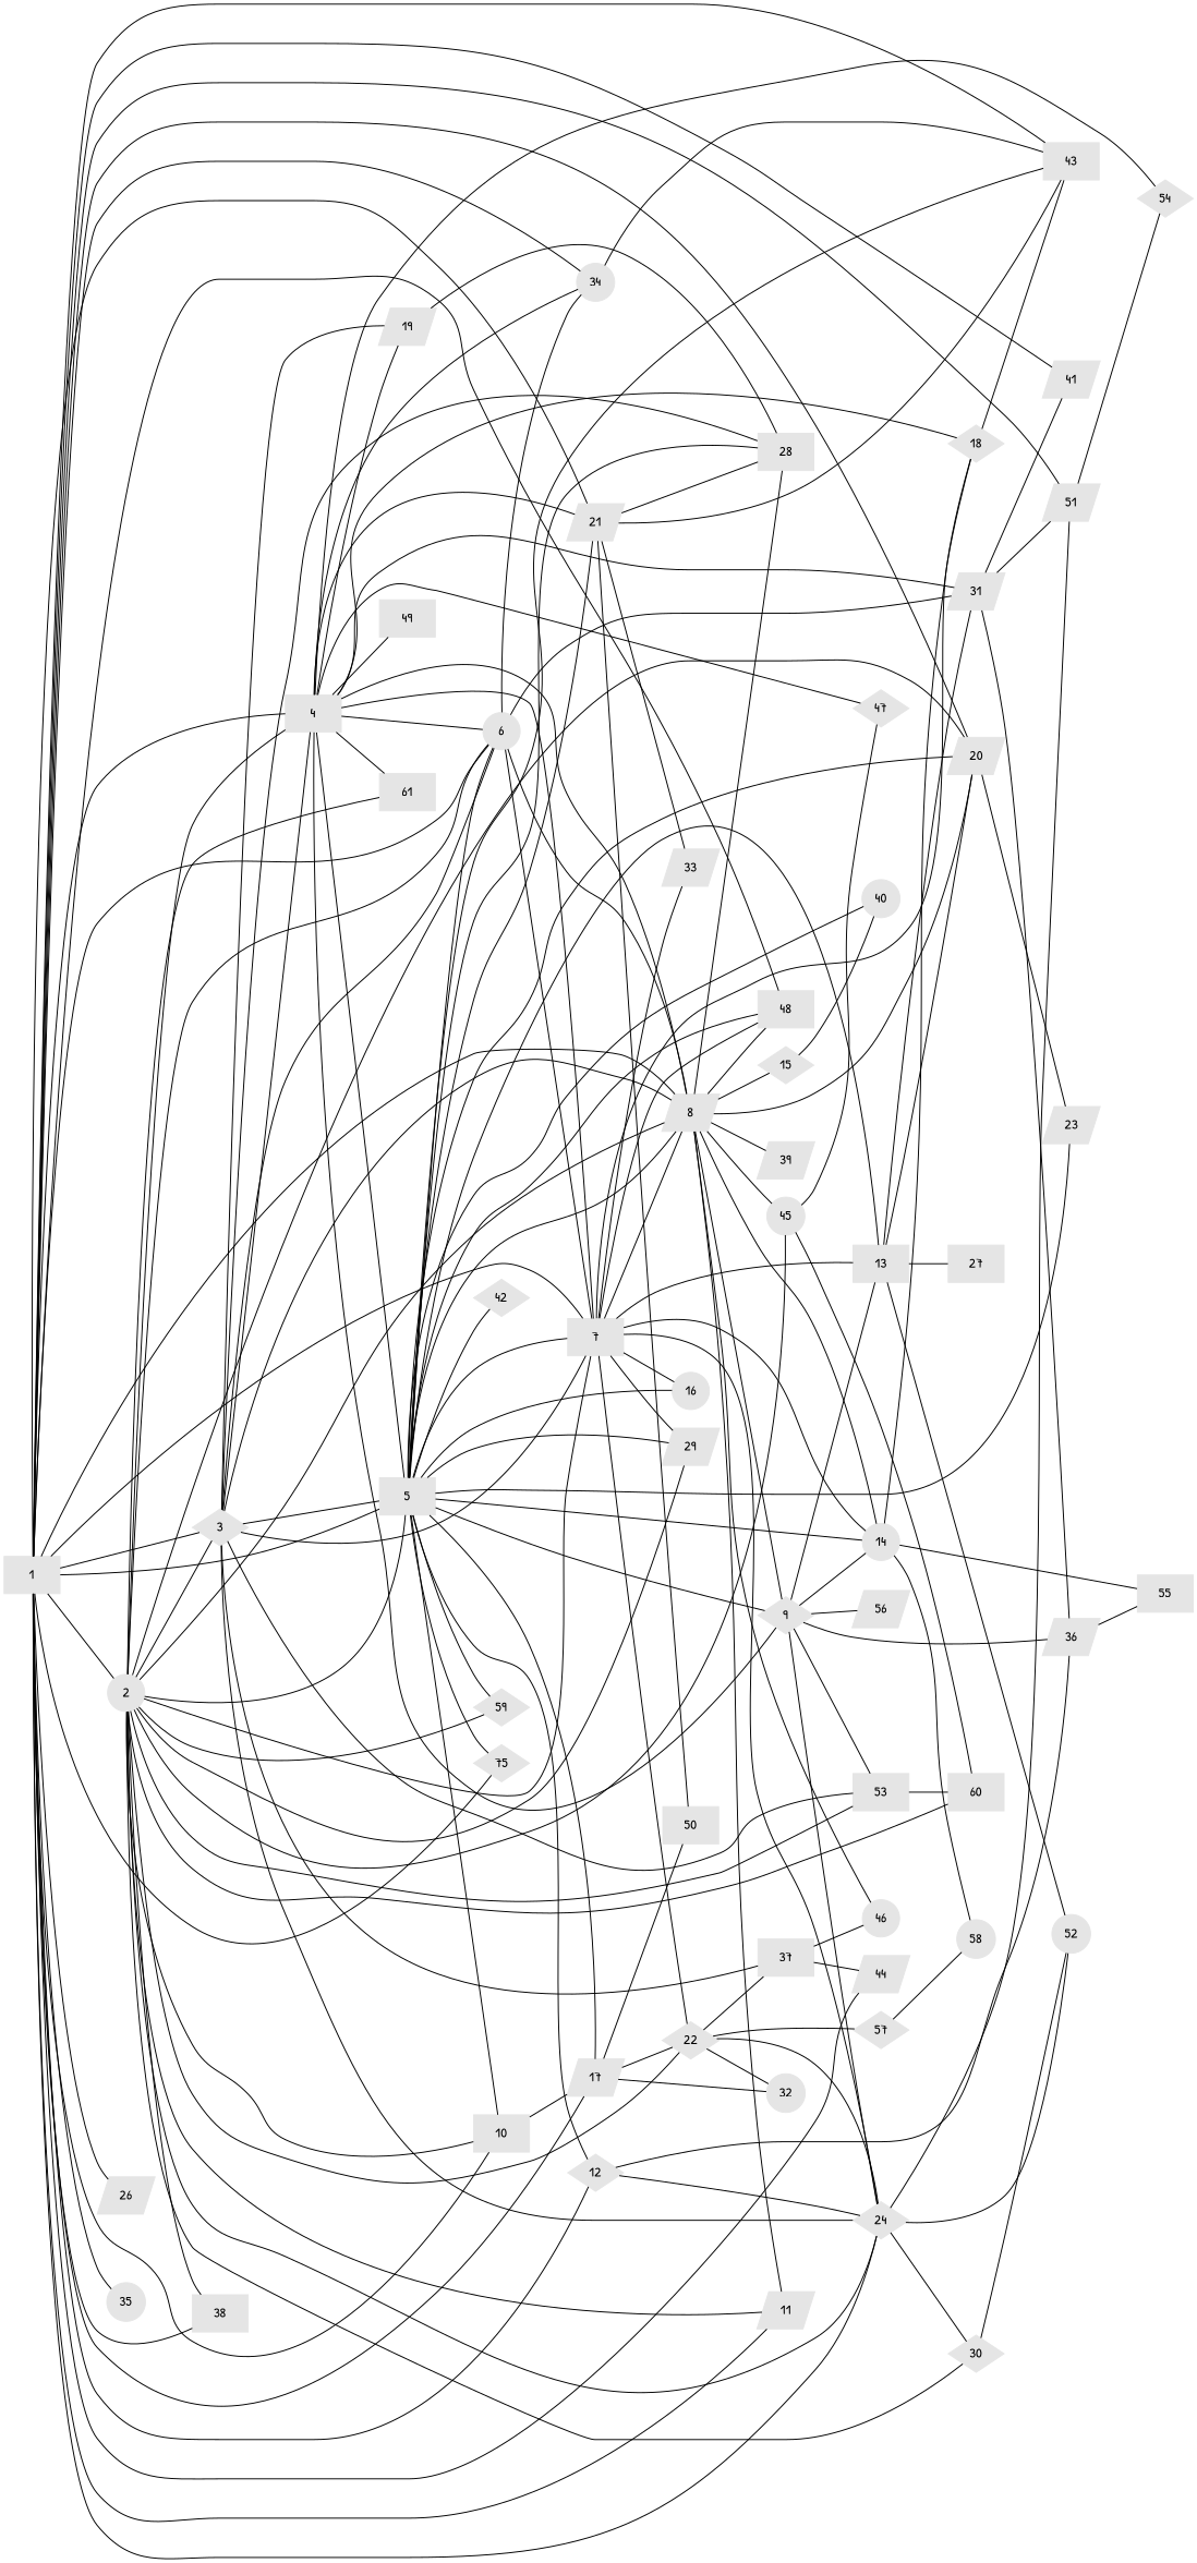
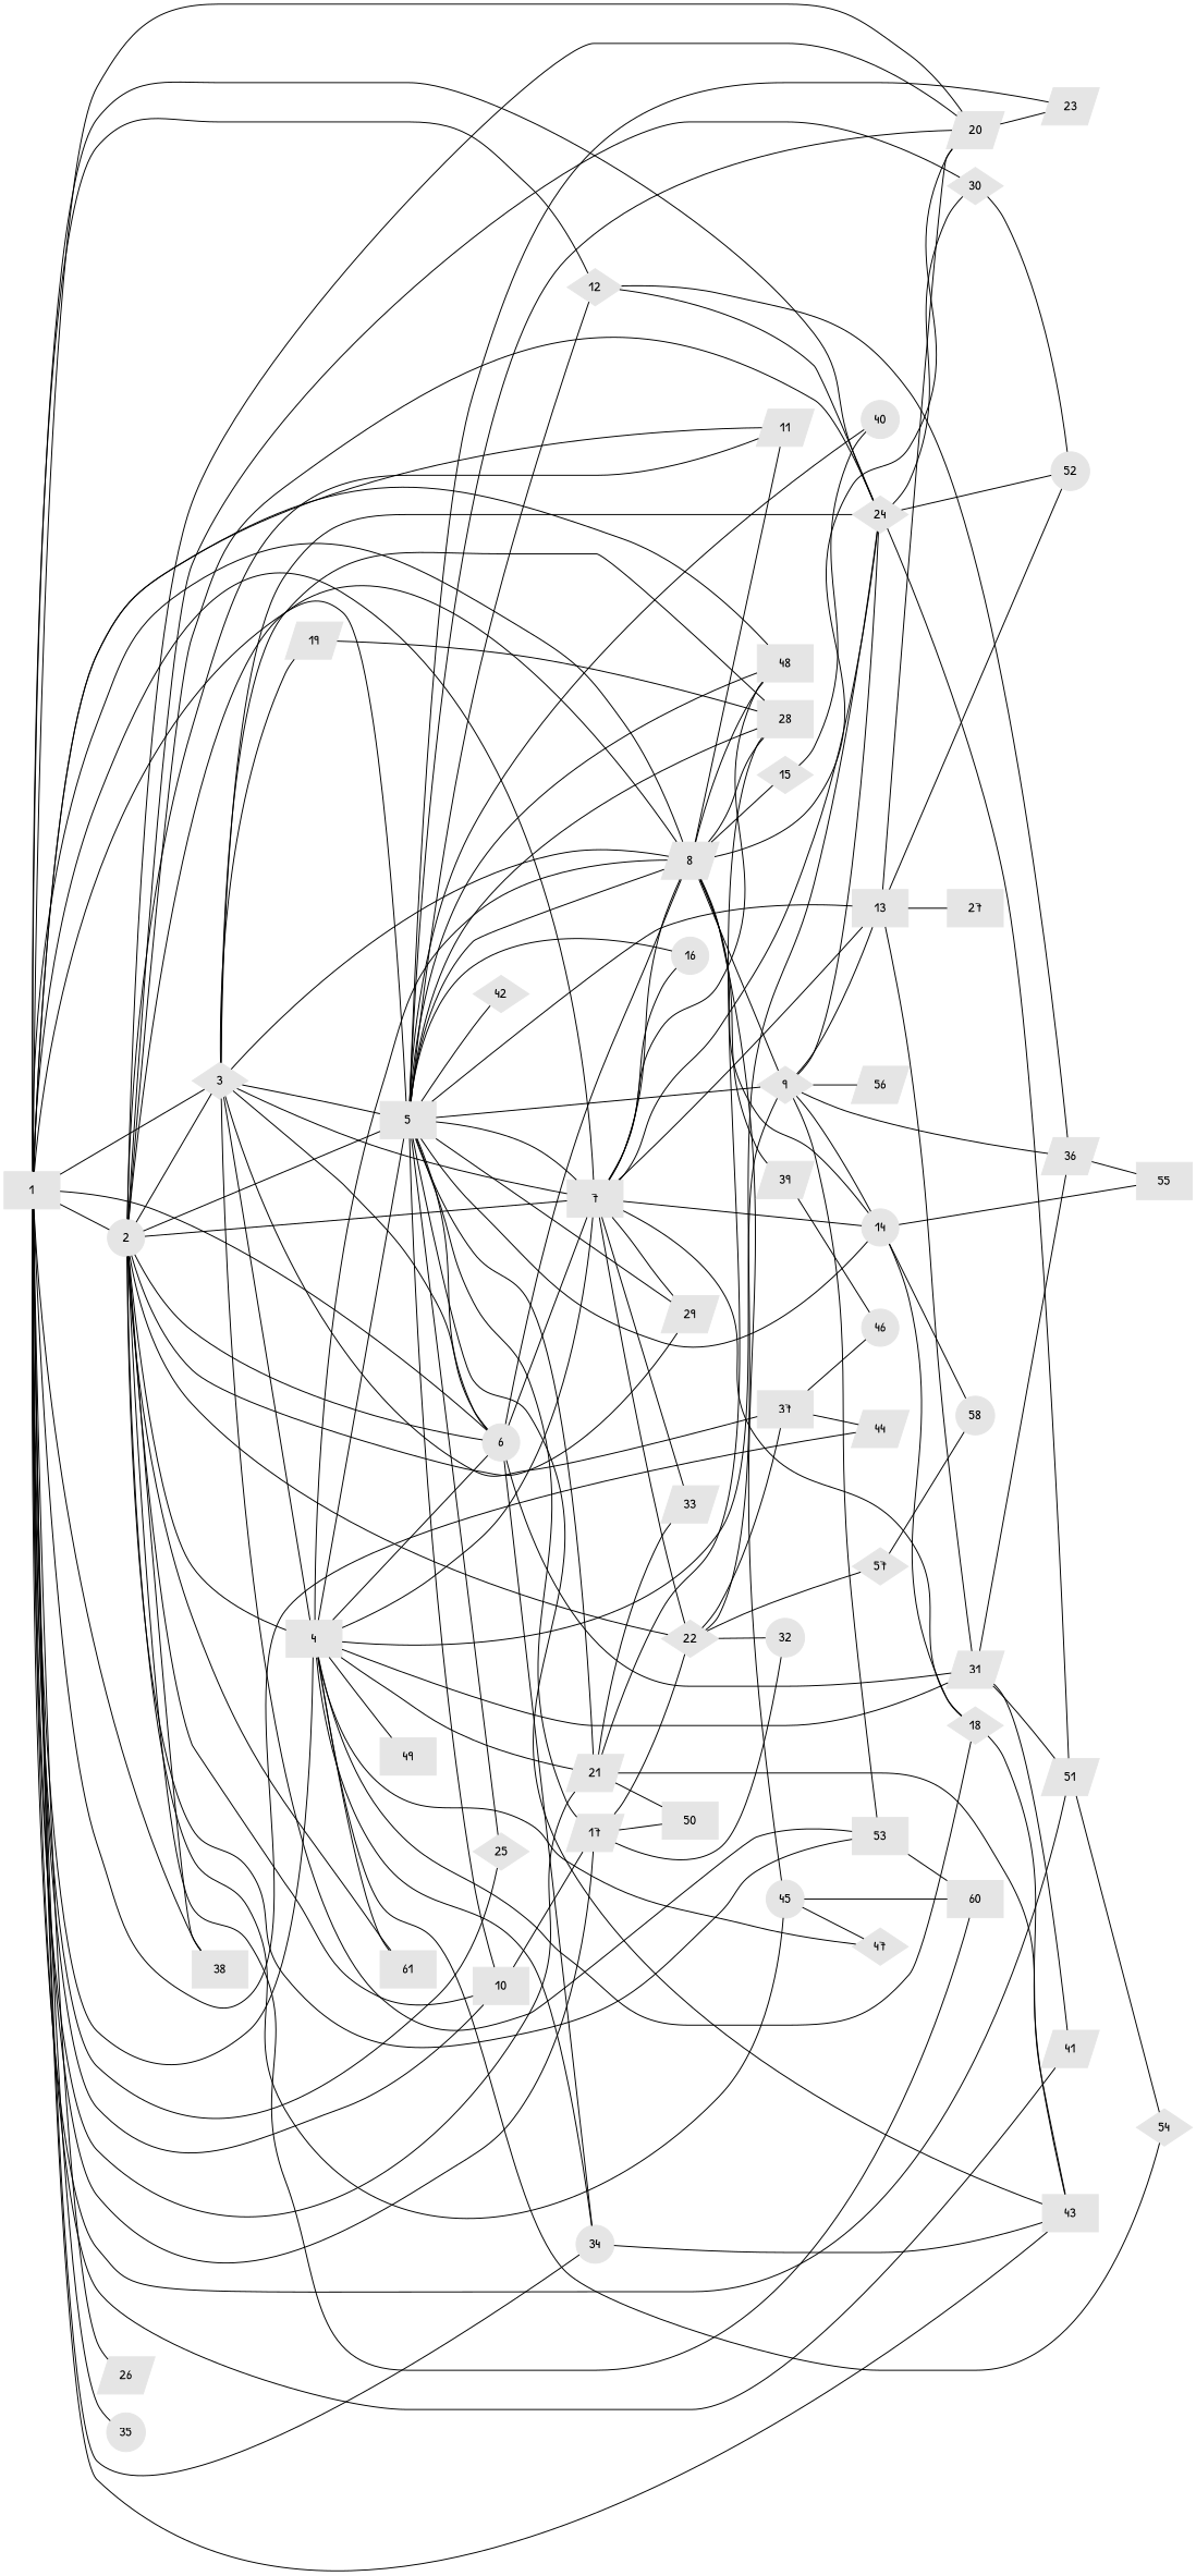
  graph {
    fontname="Patrick Hand"
    rankdir=LR
    node [color=gray90 fontname="Patrick Hand" shape=box style=filled]
    edge [fontname="Patrick Hand" weight=1.0]
    2 [shape=circle]
    1
    3 [shape=diamond]
    4
    5
    6 [shape=circle]
    7
    8 [shape=parallelogram]
    10
    11 [shape=parallelogram]
    12 [shape=diamond]
    17 [shape=parallelogram]
    20 [shape=parallelogram]
    21 [shape=parallelogram]
    24 [shape=diamond]
-   25 [shape=diamond label=75]
+   25 [shape=diamond]
    26 [shape=parallelogram]
    34 [shape=circle]
    35 [shape=circle]
    38
    41 [shape=parallelogram]
    43
    44 [shape=parallelogram]
    48
    51 [shape=parallelogram]
    22 [shape=diamond]
    29 [shape=parallelogram]
    30 [shape=diamond]
    45 [shape=circle]
    53
-   59 [shape=diamond]
    60
    61
    19 [shape=parallelogram]
    28
    37
    9 [shape=diamond]
    18 [shape=diamond]
    31 [shape=parallelogram]
    47 [shape=diamond]
    49
    54 [shape=diamond]
    13
    14 [shape=circle]
    16 [shape=circle]
    23 [shape=parallelogram]
    40 [shape=circle]
    42 [shape=diamond]
    33 [shape=parallelogram]
    15 [shape=diamond]
    39 [shape=parallelogram]
    46 [shape=circle]
    36 [shape=parallelogram]
    32 [shape=circle]
    50
    57 [shape=diamond]
    52 [shape=circle]
    56 [shape=parallelogram]
    27
    55
    58 [shape=circle]
    2 -- 3 [weight=2.0]
    2 -- 4
    2 -- 5 [weight=11.0]
    2 -- 6
    2 -- 7 [weight=3.0]
    2 -- 8
    2 -- 10
    2 -- 11
    2 -- 20 [weight=2.0]
    2 -- 24
    2 -- 38
    2 -- 22
    2 -- 29
    2 -- 30 [weight=2.0]
    2 -- 45
    2 -- 53
-   2 -- 59
    2 -- 60
    2 -- 61
    1 -- 2
    1 -- 3 [weight=2.0]
    1 -- 4
    1 -- 5 [weight=3.0]
    1 -- 6
    1 -- 7
    1 -- 8 [weight=2.0]
    1 -- 10
    1 -- 11 [weight=2.0]
    1 -- 12
    1 -- 17
    1 -- 20
    1 -- 21
    1 -- 24
    1 -- 25
    1 -- 26
    1 -- 34
    1 -- 35
    1 -- 38
    1 -- 41
    1 -- 43
    1 -- 44
    1 -- 48
    1 -- 51
    3 -- 4 [weight=2.0]
    3 -- 5 [weight=4.0]
    3 -- 6 [weight=2.0]
    3 -- 7 [weight=3.0]
    3 -- 8 [weight=3.0]
    3 -- 24 [weight=7.0]
    3 -- 53
    3 -- 19 [weight=2.0]
    3 -- 28
    3 -- 37
    4 -- 5 [weight=3.0]
    4 -- 6
    4 -- 7
    4 -- 8
    4 -- 21
    4 -- 34
    4 -- 61
-   4 -- 19
    4 -- 9
    4 -- 18
    4 -- 31
    4 -- 47
    4 -- 49
    4 -- 54
    5 -- 6 [weight=2.0]
    5 -- 7 [weight=2.0]
    5 -- 8 [weight=2.0]
    5 -- 10 [weight=3.0]
    5 -- 12
    5 -- 17
    5 -- 20
    5 -- 21 [weight=2.0]
    5 -- 25
    5 -- 43
    5 -- 48
    5 -- 29
-   5 -- 59
    5 -- 28
    5 -- 9
    5 -- 13
    5 -- 14
    5 -- 16
    5 -- 23
    5 -- 40
    5 -- 42
    6 -- 7
    6 -- 8 [weight=2.0]
    6 -- 34
    6 -- 31
    7 -- 8
    7 -- 24
    7 -- 48
    7 -- 22 [weight=2.0]
    7 -- 29
    7 -- 18
    7 -- 13
    7 -- 14
    7 -- 16
    7 -- 33
    8 -- 11
    8 -- 20
    8 -- 48
    8 -- 45
    8 -- 28
    8 -- 9
    8 -- 14
    8 -- 15
    8 -- 39
-   8 -- 46
+   39 -- 46
    10 -- 17
    12 -- 24
    12 -- 36
    17 -- 22
    17 -- 32
    17 -- 50
    20 -- 23
    21 -- 43
    21 -- 28
    21 -- 33
    21 -- 50
    24 -- 51
    24 -- 30
    24 -- 52
    34 -- 43
    51 -- 54
    22 -- 24
    22 -- 37
    22 -- 32
    22 -- 57
    30 -- 52
    45 -- 60
    45 -- 47
    53 -- 60
    19 -- 28
    37 -- 44
    37 -- 46
    9 -- 24
    9 -- 53
    9 -- 13
    9 -- 14
    9 -- 36
    9 -- 56 [weight=2.0]
    18 -- 43
    31 -- 41
    31 -- 51
    31 -- 36
    13 -- 20
    13 -- 31
    13 -- 52 [weight=2.0]
    13 -- 27
    14 -- 18
    14 -- 55
    14 -- 58
    15 -- 40
    36 -- 55
    57 -- 58
  }
